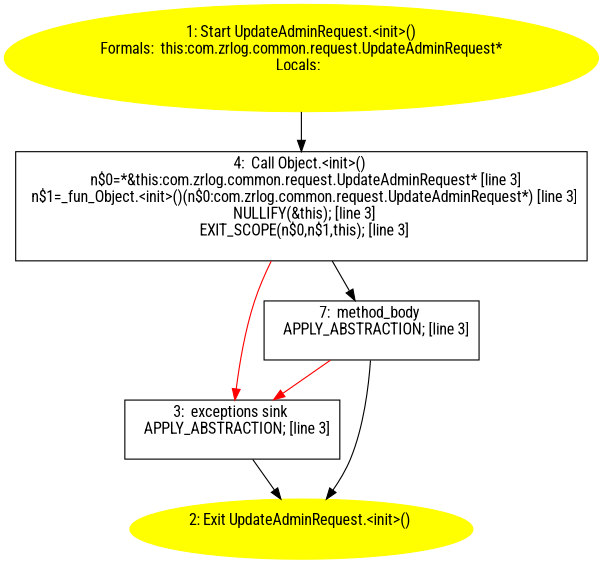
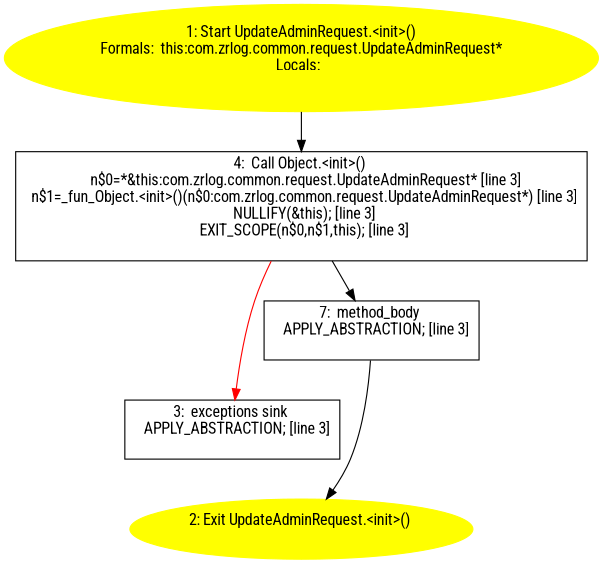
  digraph {
    fontname="Roboto Condensed"
    node [fontname="Roboto Condensed" shape=box]
    edge [fontname="Roboto Condensed"]
    n1 [color=yellow label="1: Start UpdateAdminRequest.<init>()\nFormals:  this:com.zrlog.common.request.UpdateAdminRequest*\nLocals:  \n  " style=filled shape=""]
    n2 [label="4:  Call Object.<init>() \n   n$0=*&this:com.zrlog.common.request.UpdateAdminRequest* [line 3]\n  n$1=_fun_Object.<init>()(n$0:com.zrlog.common.request.UpdateAdminRequest*) [line 3]\n  NULLIFY(&this); [line 3]\n  EXIT_SCOPE(n$0,n$1,this); [line 3]\n "]
    n3 [label="3:  exceptions sink \n   APPLY_ABSTRACTION; [line 3]\n "]
    n4 [label="7:  method_body \n   APPLY_ABSTRACTION; [line 3]\n "]
    n5 [color=yellow label="2: Exit UpdateAdminRequest.<init>() \n  " style=filled shape=""]
    n1 -> n2
    n2 -> n3 [color=red]
    n2 -> n4
-   n3 -> n5
-   n4 -> n3 [color=red]
    n4 -> n5
  }
